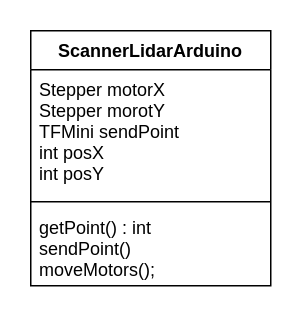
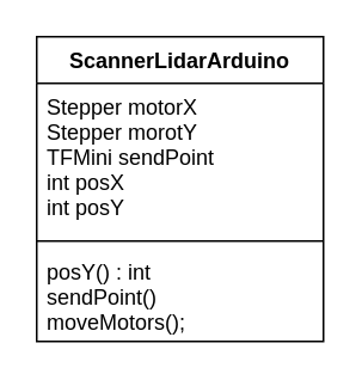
  <mxCell id="0" />
  <mxCell id="1" parent="0" />
  <mxCell id="2" value="ScannerLidarArduino" style="swimlane;fontStyle=1;align=center;verticalAlign=top;childLayout=stackLayout;horizontal=1;startSize=26;horizontalStack=0;resizeParent=1;resizeParentMax=0;resizeLast=0;collapsible=1;marginBottom=0;" parent="1" vertex="1"><mxGeometry x="20" y="20" width="160" height="170" as="geometry" /></mxCell>
  <mxCell id="3" value="Stepper motorX&#10;Stepper morotY&#10;TFMini sendPoint&#10;int posX&#10;int posY&#10;&#10;" style="text;strokeColor=none;fillColor=none;align=left;verticalAlign=top;spacingLeft=4;spacingRight=4;overflow=hidden;rotatable=0;points=[[0,0.5],[1,0.5]];portConstraint=eastwest;" parent="2" vertex="1"><mxGeometry y="26" width="160" height="84" as="geometry" /></mxCell>
  <mxCell id="4" value="" style="line;strokeWidth=1;fillColor=none;align=left;verticalAlign=middle;spacingTop=-1;spacingLeft=3;spacingRight=3;rotatable=0;labelPosition=right;points=[];portConstraint=eastwest;" parent="2" vertex="1"><mxGeometry y="110" width="160" height="8" as="geometry" /></mxCell>
- <mxCell id="5" value="getPoint() : int&#10;sendPoint()&#10;moveMotors();" style="text;strokeColor=none;fillColor=none;align=left;verticalAlign=top;spacingLeft=4;spacingRight=4;overflow=hidden;rotatable=0;points=[[0,0.5],[1,0.5]];portConstraint=eastwest;" parent="2" vertex="1"><mxGeometry y="118" width="160" height="52" as="geometry" /></mxCell>
+ <mxCell id="5" value="posY() : int&#10;sendPoint()&#10;moveMotors();" style="text;strokeColor=none;fillColor=none;align=left;verticalAlign=top;spacingLeft=4;spacingRight=4;overflow=hidden;rotatable=0;points=[[0,0.5],[1,0.5]];portConstraint=eastwest;" parent="2" vertex="1"><mxGeometry y="118" width="160" height="52" as="geometry" /></mxCell>
